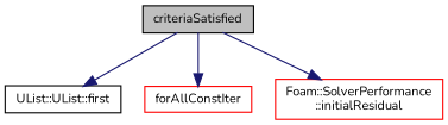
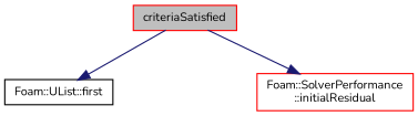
  digraph {
    fontname=Nunito
    rankdir=TB
    node [color=black fontname=Nunito fontsize=10 shape=record]
    edge [color=midnightblue fontname=Nunito fontsize=10 labelfontname=FreeSans labelfontsize=10 style=solid]
-   n1 [fillcolor=grey75 fontcolor=black height=0.2 label=criteriaSatisfied style=filled width=0.4]
-   n2 [height=0.2 label="UList::UList::first" width=0.4]
-   n3 [color=red height=0.2 label=forAllConstIter width=0.4]
+   n1 [color=red fillcolor=grey75 fontcolor=black height=0.2 label=criteriaSatisfied style=filled width=0.4]
+   n2 [height=0.2 label="Foam::UList::first" width=0.4]
    n4 [color=red height=0.2 label="Foam::SolverPerformance\l::initialResidual" width=0.4]
    n1 -> n2
-   n1 -> n3
    n1 -> n4
  }
